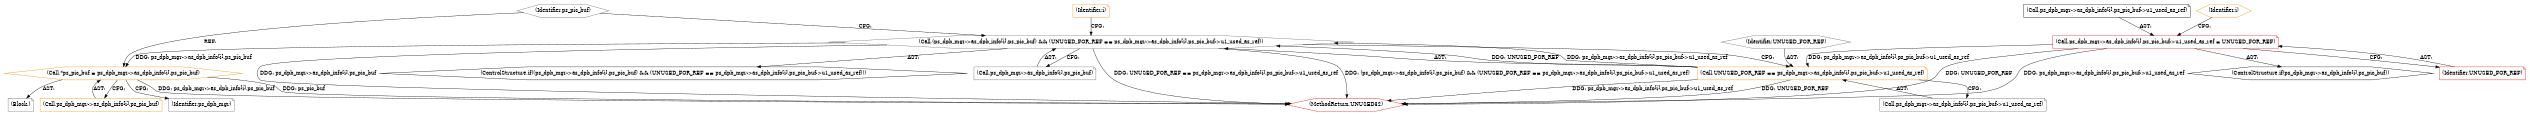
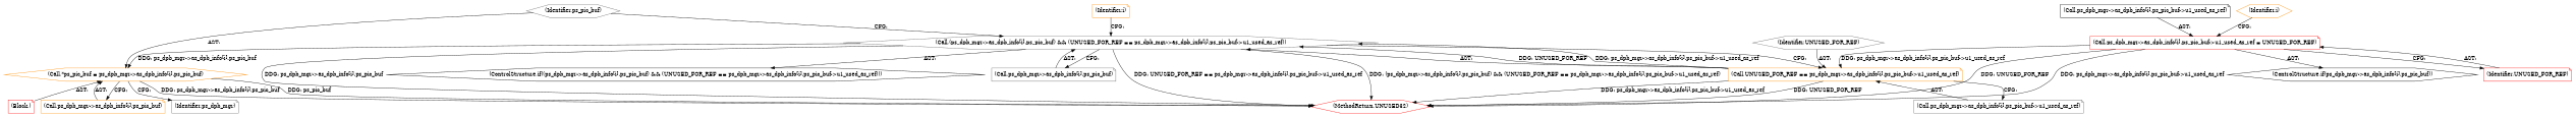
  digraph {
    node [color=gray40 shape=note]
    n1 [label="(Call,(ps_dpb_mgr->as_dpb_info[i].ps_pic_buf) && (UNUSED_FOR_REF == ps_dpb_mgr->as_dpb_info[i].ps_pic_buf->u1_used_as_ref))" shape=hexagon]
    n2 [color=darkorange label="(Call,UNUSED_FOR_REF == ps_dpb_mgr->as_dpb_info[i].ps_pic_buf->u1_used_as_ref)"]
    n3 [color=darkorange label="(Call,*ps_pic_buf = ps_dpb_mgr->as_dpb_info[i].ps_pic_buf)" shape=hexagon]
    n4 [label="(Call,ps_dpb_mgr->as_dpb_info[i].ps_pic_buf)"]
    n5 [color=red label="(MethodReturn,UNUSED32)" shape=hexagon]
    n6 [color=black label="(ControlStructure,if((ps_dpb_mgr->as_dpb_info[i].ps_pic_buf) && (UNUSED_FOR_REF == ps_dpb_mgr->as_dpb_info[i].ps_pic_buf->u1_used_as_ref)))" shape=hexagon]
    n7 [label="(Call,ps_dpb_mgr->as_dpb_info[i].ps_pic_buf->u1_used_as_ref)"]
    n8 [color=darkorange label="(Call,ps_dpb_mgr->as_dpb_info[i].ps_pic_buf)"]
-   n9 [label="(Block,)"]
+   n9 [color=red label="(Block,)"]
    n10 [label="(Identifier,ps_dpb_mgr)"]
    n11 [color=red label="(Call,ps_dpb_mgr->as_dpb_info[i].ps_pic_buf->u1_used_as_ref = UNUSED_FOR_REF)"]
    n12 [color=black label="(ControlStructure,if(ps_dpb_mgr->as_dpb_info[i].ps_pic_buf))" shape=hexagon]
    n13 [color=red label="(Identifier,UNUSED_FOR_REF)"]
    n14 [label="(Identifier,UNUSED_FOR_REF)" shape=hexagon]
    n15 [color=black label="(Call,ps_dpb_mgr->as_dpb_info[i].ps_pic_buf->u1_used_as_ref)"]
    n16 [color=darkorange label="(Identifier,i)"]
    n17 [color=darkorange label="(Identifier,i)" shape=hexagon]
    n18 [label="(Identifier,ps_pic_buf)" shape=hexagon]
    n1 -> n2 [label="CFG: "]
    n1 -> n3 [label="DDG: ps_dpb_mgr->as_dpb_info[i].ps_pic_buf"]
    n1 -> n4 [label="CFG: "]
    n1 -> n5 [label="DDG: UNUSED_FOR_REF == ps_dpb_mgr->as_dpb_info[i].ps_pic_buf->u1_used_as_ref"]
    n1 -> n5 [label="DDG: (ps_dpb_mgr->as_dpb_info[i].ps_pic_buf) && (UNUSED_FOR_REF == ps_dpb_mgr->as_dpb_info[i].ps_pic_buf->u1_used_as_ref)"]
    n1 -> n5 [label="DDG: ps_dpb_mgr->as_dpb_info[i].ps_pic_buf"]
    n1 -> n6 [label="AST: "]
    n2 -> n1 [label="AST: "]
    n2 -> n1 [label="DDG: UNUSED_FOR_REF"]
    n2 -> n1 [label="DDG: ps_dpb_mgr->as_dpb_info[i].ps_pic_buf->u1_used_as_ref"]
    n2 -> n5 [label="DDG: ps_dpb_mgr->as_dpb_info[i].ps_pic_buf->u1_used_as_ref"]
    n2 -> n5 [label="DDG: UNUSED_FOR_REF"]
    n2 -> n7 [label="CFG: "]
    n3 -> n5 [label="DDG: ps_dpb_mgr->as_dpb_info[i].ps_pic_buf"]
    n3 -> n5 [label="DDG: ps_pic_buf"]
    n3 -> n8 [label="CFG: "]
-   n3 -> n9 [label="AST: "]
+   n9 -> n3 [label="AST: "]
    n3 -> n10 [label="CFG: "]
    n4 -> n1 [label="AST: "]
    n7 -> n2 [label="AST: "]
    n8 -> n3 [label="AST: "]
    n11 -> n2 [label="DDG: ps_dpb_mgr->as_dpb_info[i].ps_pic_buf->u1_used_as_ref"]
    n11 -> n5 [label="DDG: UNUSED_FOR_REF"]
    n11 -> n5 [label="DDG: ps_dpb_mgr->as_dpb_info[i].ps_pic_buf->u1_used_as_ref"]
    n11 -> n12 [label="AST: "]
    n11 -> n13 [label="CFG: "]
    n13 -> n11 [label="AST: "]
    n14 -> n2 [label="AST: "]
    n15 -> n11 [label="AST: "]
    n16 -> n1 [label="CFG: "]
    n17 -> n11 [label="CFG: "]
    n18 -> n1 [label="CFG: "]
-   n18 -> n3 [label="REF: "]
+   n18 -> n3 [label="AST: "]
  }
